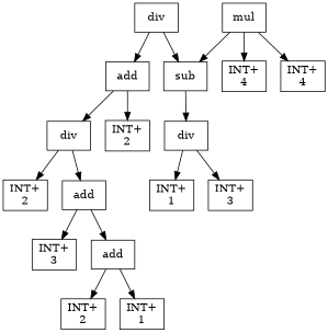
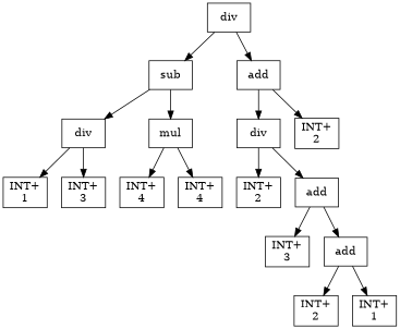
  digraph {
    node [shape=box]
    n1 [label=div]
    n2 [label=sub]
    n3 [label=add]
    n4 [label=div]
    n5 [label=mul]
    n6 [label="INT+\n1"]
    n7 [label="INT+\n3"]
    n8 [label="INT+\n4"]
    n9 [label="INT+\n4"]
    n10 [label=div]
    n11 [label="INT+\n2"]
    n12 [label="INT+\n2"]
    n13 [label=add]
    n14 [label="INT+\n3"]
    n15 [label=add]
    n16 [label="INT+\n2"]
    n17 [label="INT+\n1"]
    n1 -> n2
    n1 -> n3
    n2 -> n4
-   n5 -> n2
+   n2 -> n5
    n3 -> n10
    n3 -> n11
    n4 -> n6
    n4 -> n7
    n5 -> n8
    n5 -> n9
    n10 -> n12
    n10 -> n13
    n13 -> n14
    n13 -> n15
    n15 -> n16
    n15 -> n17
  }
